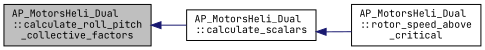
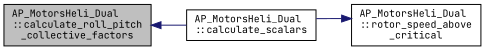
  digraph {
    rankdir=LR
    fontname="JetBrains Mono"
    node [color=black fillcolor=white fontname="JetBrains Mono" fontsize=10 shape=record style=filled]
    edge [color=midnightblue dir=back fontname="JetBrains Mono" fontsize=10 labelfontname=Helvetica labelfontsize=10 style=solid]
    n1 [fillcolor=grey75 fontcolor=black height=0.2 label="AP_MotorsHeli_Dual\l::calculate_roll_pitch\l_collective_factors" width=0.4]
    n2 [height=0.2 label="AP_MotorsHeli_Dual\l::calculate_scalars" width=0.4]
    n3 [height=0.2 label="AP_MotorsHeli_Dual\l::rotor_speed_above\l_critical" width=0.4]
    n1 -> n2
-   n2 -> n3
+   n3 -> n2
  }
